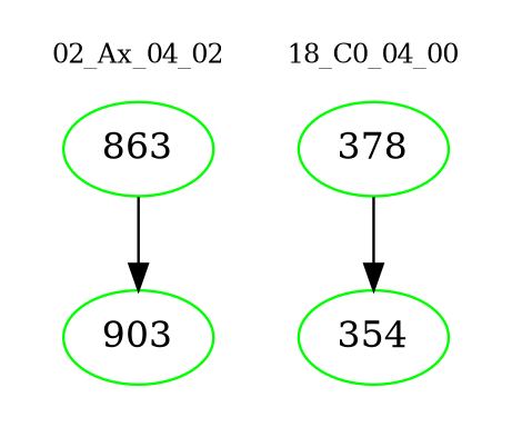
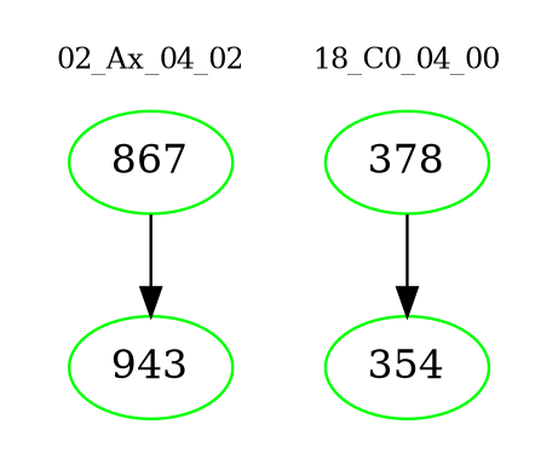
  digraph {
    node [color=green]
    edge [color=black]
-   n1 [label=863]
-   n2 [label=903]
+   n1 [label=867]
+   n2 [label=943]
    n3 [label=378]
    n4 [label=354]
    subgraph cluster_1 {
      color=white
      fontsize=10
      label="02_Ax_04_02"
      n1
      n2
    }
    subgraph cluster_2 {
      color=white
      fontsize=10
      label="18_C0_04_00"
      n3
      n4
    }
    n1 -> n2
    n3 -> n4
  }
